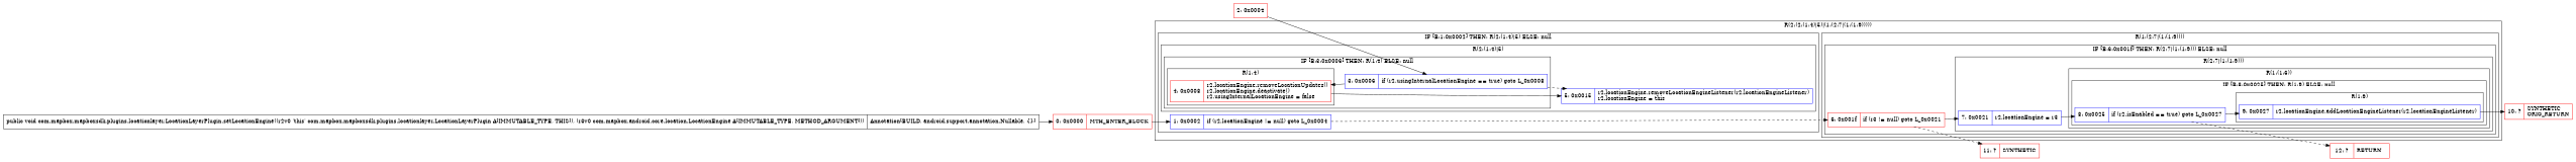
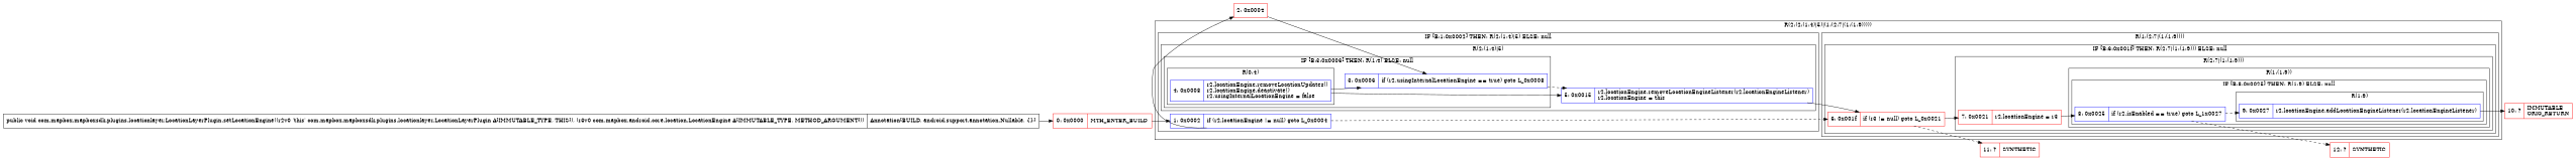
  digraph {
    rankdir=LR
    node [color=blue shape=record]
-   n1 [color=red label="{4\:\ 0x0008|r2.locationEngine.removeLocationUpdates()\lr2.locationEngine.deactivate()\lr2.usingInternalLocationEngine = false\l}"]
+   n1 [label="{4\:\ 0x0008|r2.locationEngine.removeLocationUpdates()\lr2.locationEngine.deactivate()\lr2.usingInternalLocationEngine = false\l}"]
    n2 [label="{3\:\ 0x0006|if (r2.usingInternalLocationEngine == true) goto L_0x0008\l}"]
    n3 [label="{5\:\ 0x0015|r2.locationEngine.removeLocationEngineListener(r2.locationEngineListener)\lr2.locationEngine = this\l}"]
    n4 [label="{1\:\ 0x0002|if (r2.locationEngine != null) goto L_0x0004\l}"]
    n5 [label="{9\:\ 0x0027|r2.locationEngine.addLocationEngineListener(r2.locationEngineListener)\l}"]
-   n6 [label="{8\:\ 0x0025|if (r2.isEnabled == true) goto L_0x0027\l}"]
-   n7 [label="{7\:\ 0x0021|r2.locationEngine = r3\l}"]
+   n6 [label="{8\:\ 0x0025|if (r2.isEnabled == true) goto L_1x0027\l}"]
+   n7 [color=red label="{7\:\ 0x0021|r2.locationEngine = r3\l}"]
    n8 [color=red label="{6\:\ 0x001f|if (r3 != null) goto L_0x0021\l}"]
    n9 [color=red label="{2\:\ 0x0004}"]
-   n10 [color=red label="{10\:\ ?|SYNTHETIC\lORIG_RETURN\l}"]
-   n11 [color=red label="{12\:\ ?|RETURN\l}"]
+   n10 [color=red label="{10\:\ ?|IMMUTABLE\lORIG_RETURN\l}"]
+   n11 [color=red label="{12\:\ ?|SYNTHETIC\l}"]
    n12 [color=red label="{11\:\ ?|SYNTHETIC\l}"]
-   n13 [color=red label="{0\:\ 0x0000|MTH_ENTER_BLOCK\l}"]
+   n13 [color=red label="{0\:\ 0x0000|MTH_ENTER_BUILD\l}"]
    n14 [label="{public void com.mapbox.mapboxsdk.plugins.locationlayer.LocationLayerPlugin.setLocationEngine((r2v0 'this' com.mapbox.mapboxsdk.plugins.locationlayer.LocationLayerPlugin A[IMMUTABLE_TYPE, THIS]), (r3v0 com.mapbox.android.core.location.LocationEngine A[IMMUTABLE_TYPE, METHOD_ARGUMENT]))  | Annotation[BUILD, android.support.annotation.Nullable, \{\}]\l}" color=""]
    subgraph cluster_1 {
      label="R(2:(2:(1:4)|5)|(1:(2:7|(1:(1:9)))))"
      subgraph cluster_2 {
        label="IF [B:1:0x0002] THEN: R(2:(1:4)|5) ELSE: null"
        n4
        subgraph cluster_3 {
          label="R(2:(1:4)|5)"
          n3
          subgraph cluster_4 {
            label="IF [B:3:0x0006] THEN: R(1:4) ELSE: null"
            n2
            subgraph cluster_5 {
-             label="R(1:4)"
+             label="R(0:4)"
              n1
            }
          }
        }
      }
      subgraph cluster_6 {
        label="R(1:(2:7|(1:(1:9))))"
        subgraph cluster_7 {
          label="IF [B:6:0x001f] THEN: R(2:7|(1:(1:9))) ELSE: null"
          n8
          subgraph cluster_8 {
            label="R(2:7|(1:(1:9)))"
            n7
            subgraph cluster_9 {
-             label="R(1:(1:6))"
+             label="R(1:(1:9))"
              subgraph cluster_10 {
                label="IF [B:8:0x0025] THEN: R(1:9) ELSE: null"
                n6
                subgraph cluster_11 {
                  label="R(1:9)"
                  n5
                }
              }
            }
          }
        }
      }
    }
    n1 -> n3
-   n2 -> n1
+   n1 -> n2
    n2 -> n3 [style=dashed]
+   n3 -> n8
    n4 -> n8 [style=dashed]
+   n4 -> n9
    n5 -> n10
-   n6 -> n5
+   n6 -> n5 [style=dashed]
    n6 -> n11 [style=dashed]
    n7 -> n6
    n8 -> n7
    n8 -> n12 [style=dashed]
    n9 -> n2
    n13 -> n4
    n14 -> n13
  }
